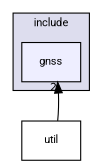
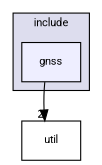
  digraph {
    compound=true
    fontname=Roboto
    node [fontname=Roboto fontsize=10 shape=box]
    n1 [fillcolor="#eeeeff" label=gnss pencolor=black style=filled]
    n2 [label=util]
    subgraph cluster_1 {
      bgcolor="#ddddee"
      fontsize=10
      label=include
      pencolor=black
      n1
    }
-   n2 -> n1 [headlabel=2 labeldistance=1.5 labelfontname=Helvetica labelfontsize=10 fontname=Roboto]
+   n1 -> n2 [headlabel=2 labeldistance=1.5 labelfontname=Helvetica labelfontsize=10 fontname=Roboto]
  }
